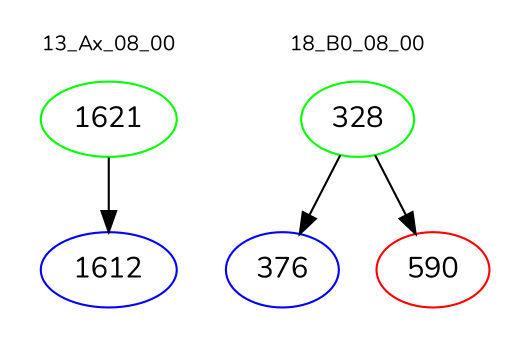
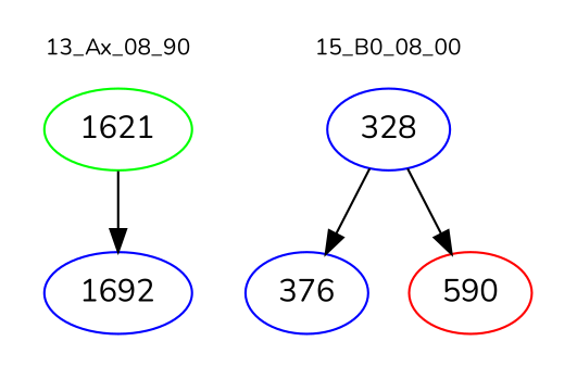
  digraph {
    fontname=Nunito
    node [color=green fontname=Nunito]
    edge [color=black fontname=Nunito]
    n1 [label=1621]
-   n2 [color=blue label=1612]
-   n3 [label=328]
+   n2 [color=blue label=1692]
+   n3 [color=blue label=328]
    n4 [color=blue label=376]
    n5 [color=red label=590]
    subgraph cluster_1 {
      color=white
      fontsize=10
-     label="13_Ax_08_00"
+     label="13_Ax_08_90"
      n1
      n2
    }
    subgraph cluster_2 {
      color=white
      fontsize=10
-     label="18_B0_08_00"
+     label="15_B0_08_00"
      n3
      n4
      n5
    }
    n1 -> n2
    n3 -> n4
    n3 -> n5
  }
